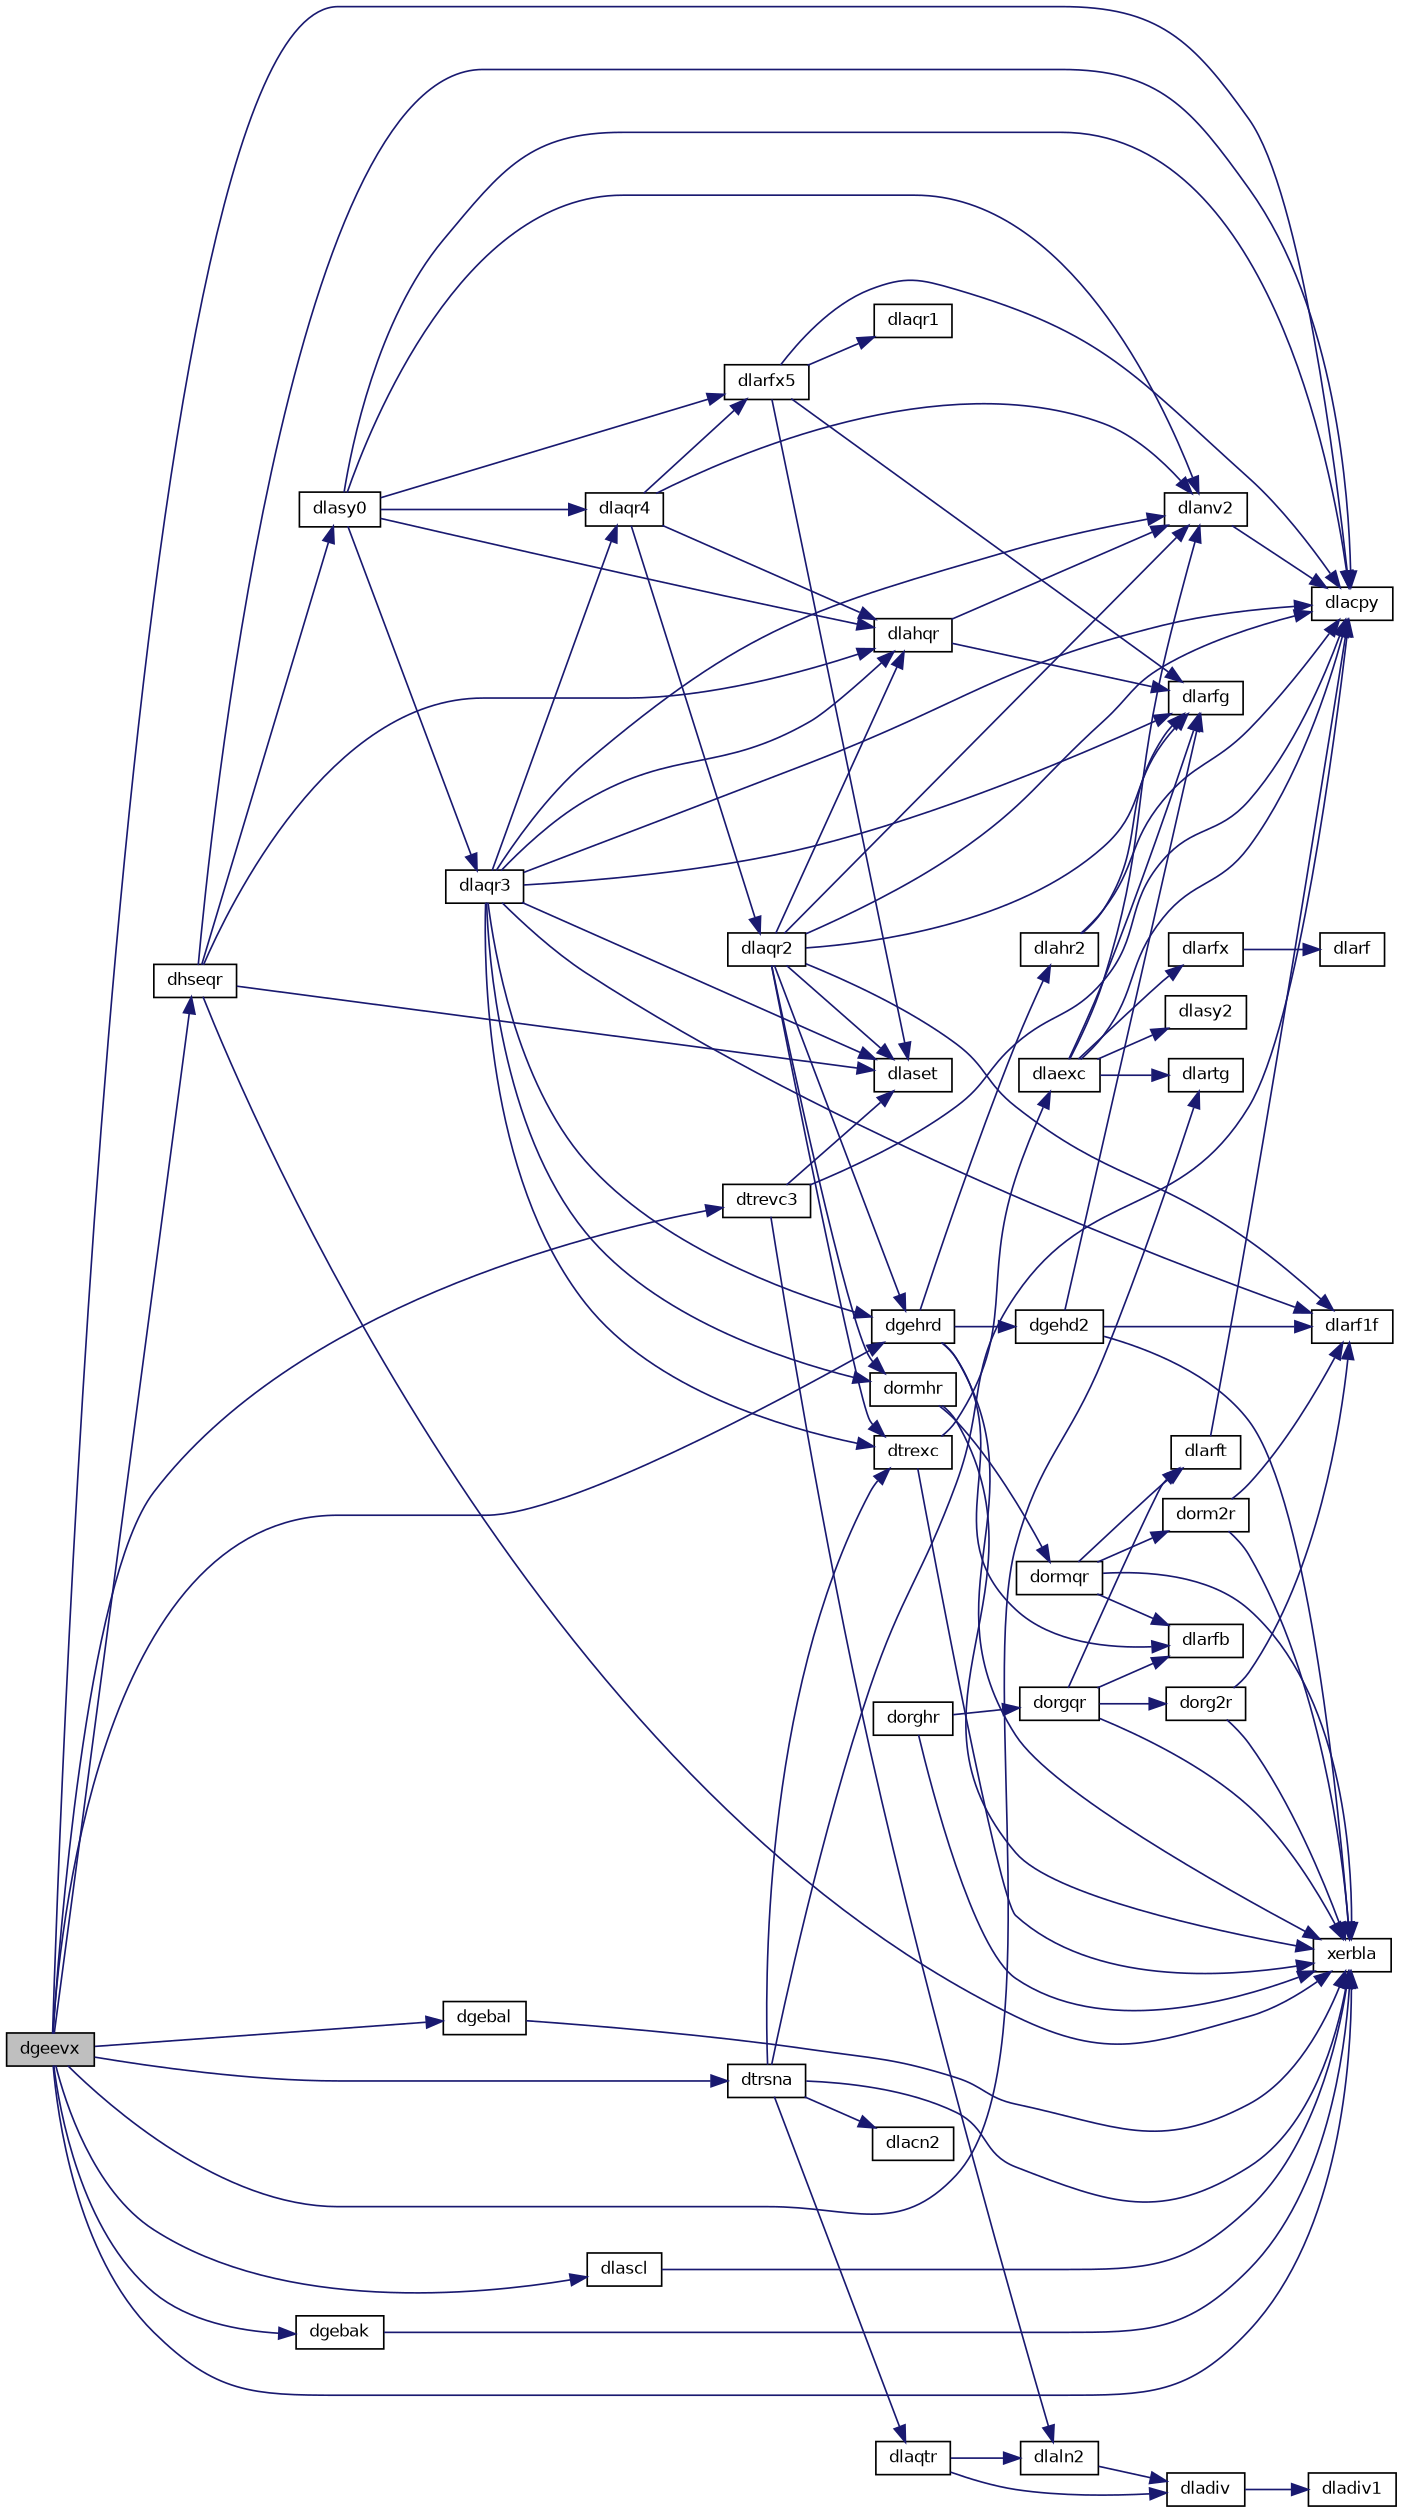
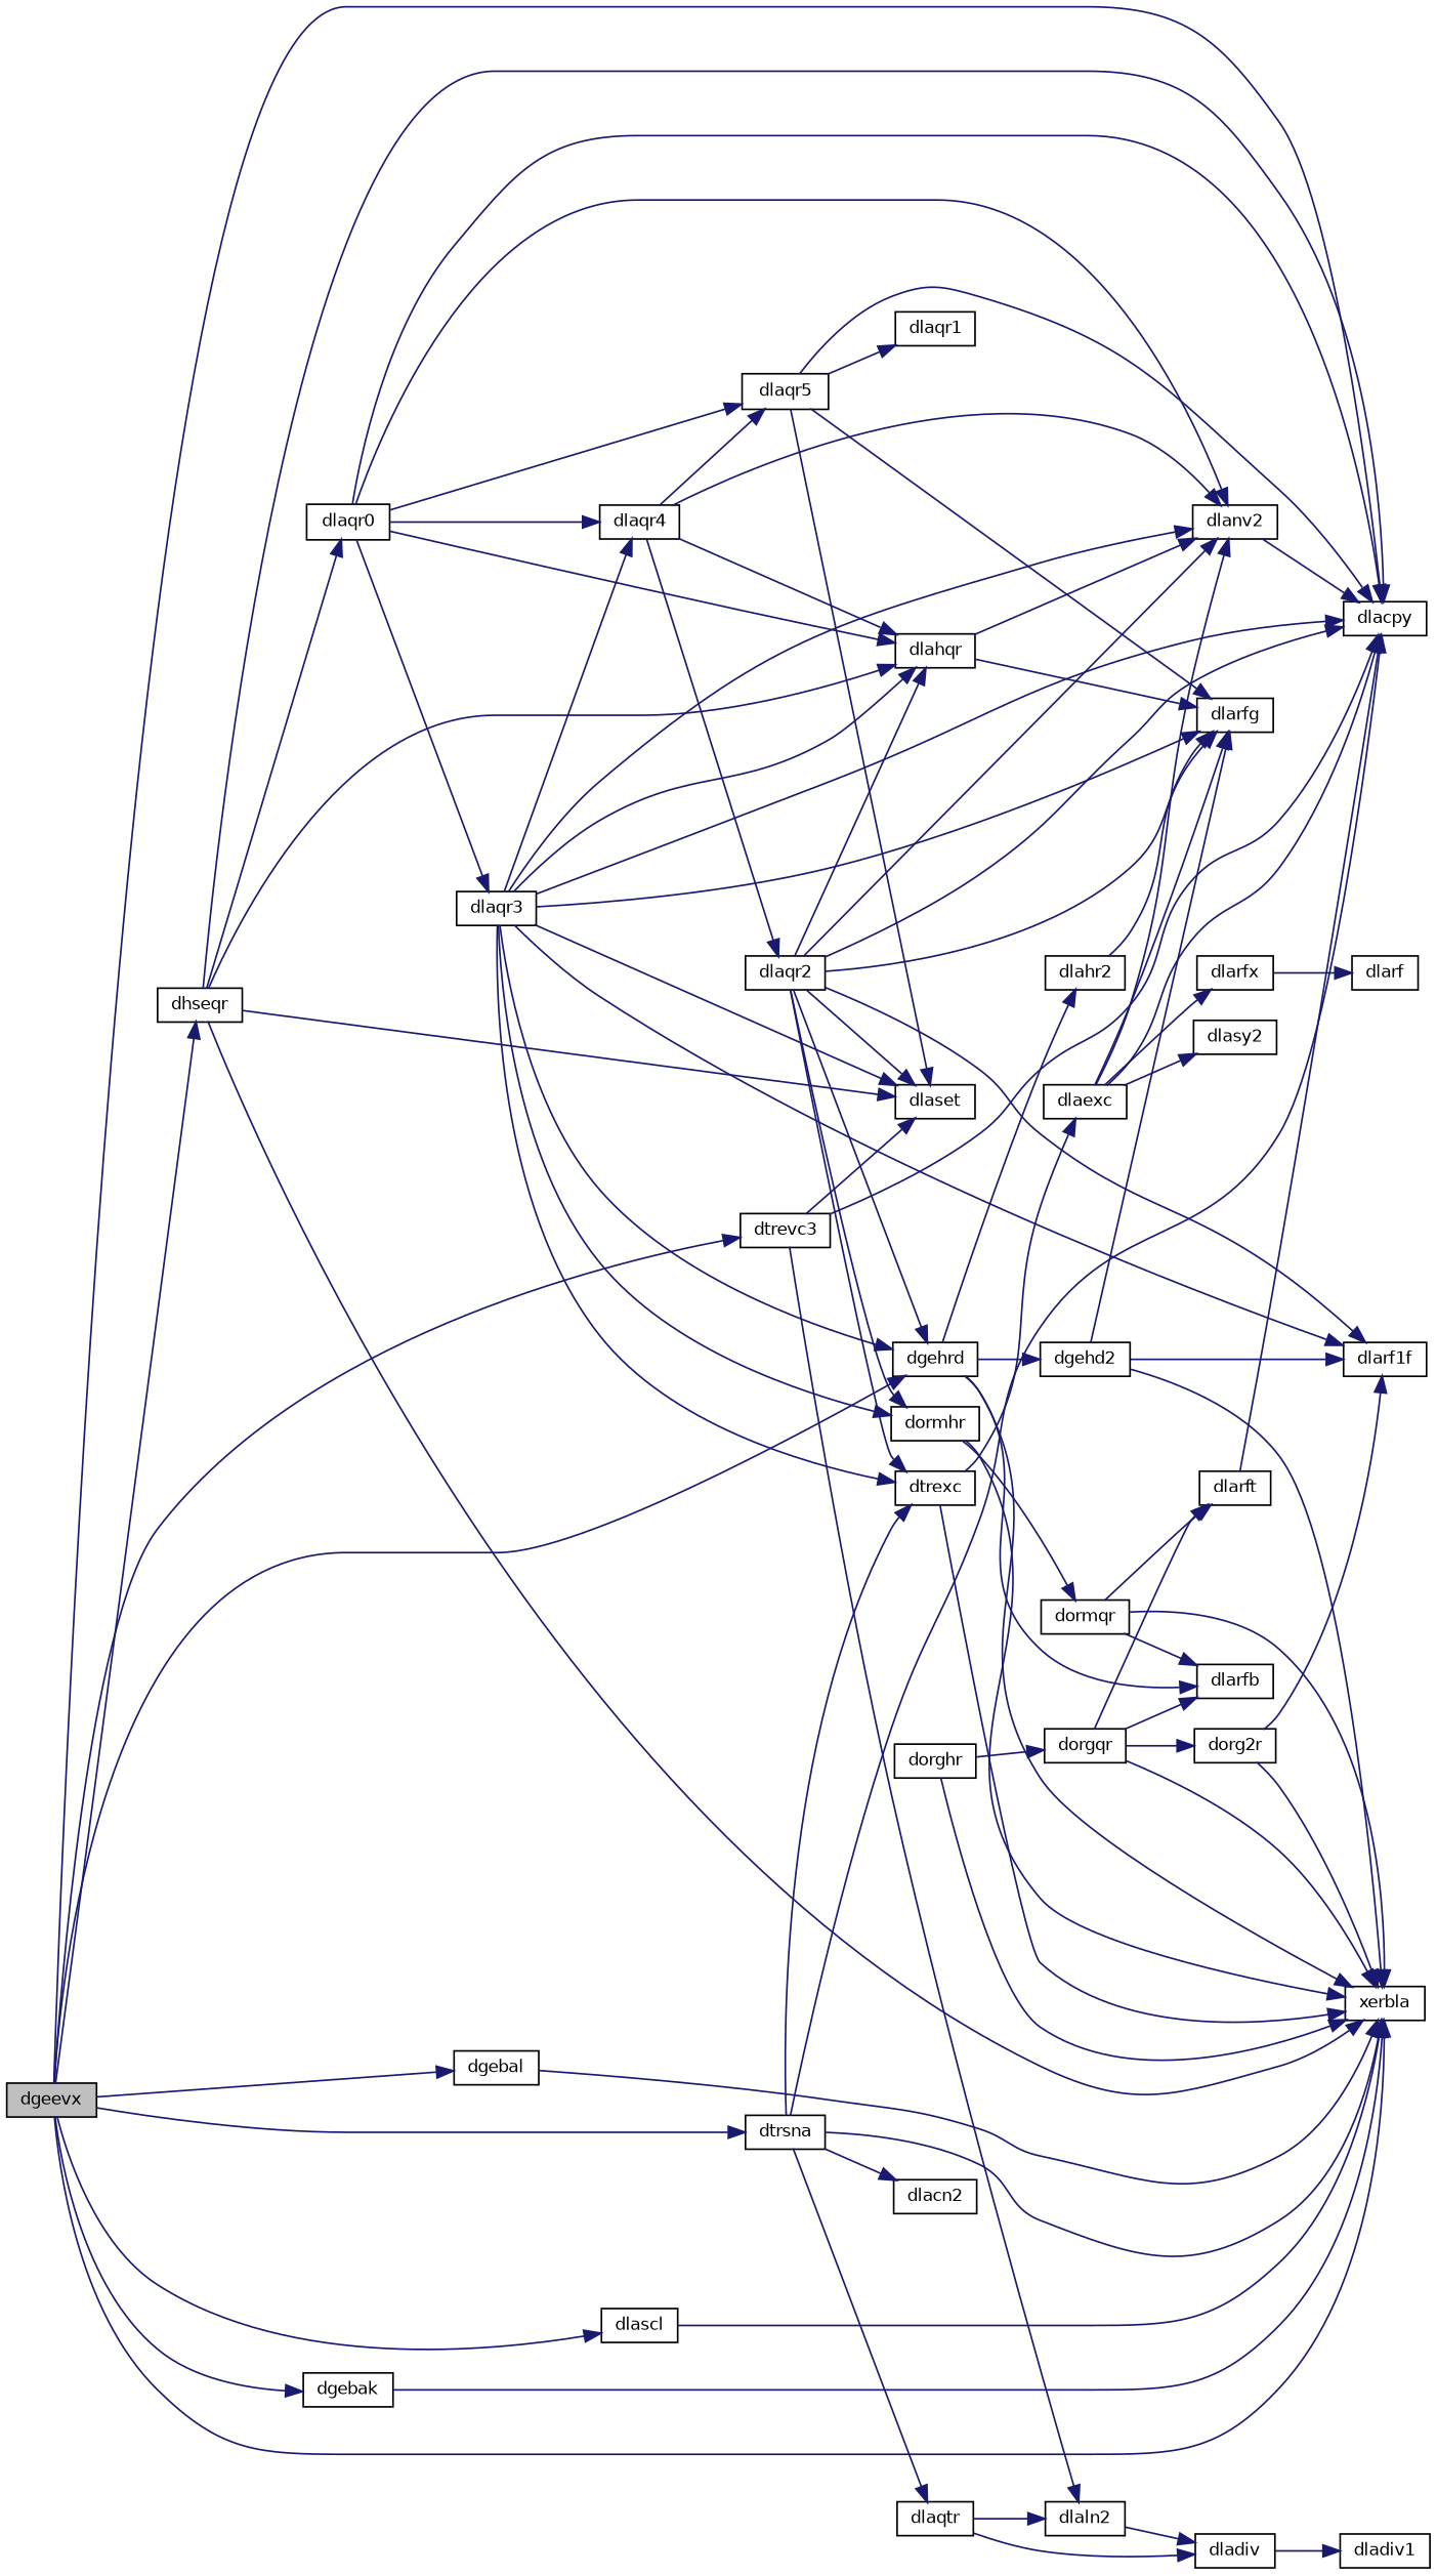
  digraph {
    rankdir=LR
    node [color=black fillcolor=white fontname=Helvetica fontsize=10 shape=record style=filled]
    edge [color=midnightblue fontname=Helvetica fontsize=10 labelfontname=Helvetica labelfontsize=10 style=solid]
    n1 [fillcolor=grey75 fontcolor=black height=0.2 label=dgeevx width=0.4]
    n2 [height=0.2 label=dgebak width=0.4]
    n3 [height=0.2 label=xerbla width=0.4]
    n4 [height=0.2 label=dgebal width=0.4]
    n5 [height=0.2 label=dgehrd width=0.4]
    n6 [height=0.2 label=dlacpy width=0.4]
    n7 [height=0.2 label=dhseqr width=0.4]
-   n8 [height=0.2 label=dlartg width=0.4]
    n9 [height=0.2 label=dlascl width=0.4]
    n10 [height=0.2 label=dtrevc3 width=0.4]
    n11 [height=0.2 label=dtrsna width=0.4]
    n12 [height=0.2 label=dgehd2 width=0.4]
    n13 [height=0.2 label=dlahr2 width=0.4]
    n14 [height=0.2 label=dlarfb width=0.4]
    n15 [height=0.2 label=dlahqr width=0.4]
-   n16 [height=0.2 label=dlasy0 width=0.4]
+   n16 [height=0.2 label=dlaqr0 width=0.4]
    n17 [height=0.2 label=dlaset width=0.4]
    n18 [height=0.2 label=dorghr width=0.4]
    n19 [height=0.2 label=dorgqr width=0.4]
    n20 [height=0.2 label=dlaln2 width=0.4]
    n21 [height=0.2 label=dtrexc width=0.4]
    n22 [height=0.2 label=dlacn2 width=0.4]
    n23 [height=0.2 label=dlaqtr width=0.4]
    n24 [height=0.2 label=dlarf1f width=0.4]
    n25 [height=0.2 label=dlarfg width=0.4]
    n26 [height=0.2 label=dlanv2 width=0.4]
    n27 [height=0.2 label=dlaqr3 width=0.4]
    n28 [height=0.2 label=dlaqr4 width=0.4]
-   n29 [height=0.2 label=dlarfx5 width=0.4]
+   n29 [height=0.2 label=dlaqr5 width=0.4]
    n30 [height=0.2 label=dormhr width=0.4]
    n31 [height=0.2 label=dlaqr2 width=0.4]
    n32 [height=0.2 label=dlaqr1 width=0.4]
    n33 [height=0.2 label=dormqr width=0.4]
    n34 [height=0.2 label=dlaexc width=0.4]
    n35 [height=0.2 label=dlarft width=0.4]
-   n36 [height=0.2 label=dorm2r width=0.4]
    n37 [height=0.2 label=dlarfx width=0.4]
    n38 [height=0.2 label=dlasy2 width=0.4]
    n39 [height=0.2 label=dlarf width=0.4]
    n40 [height=0.2 label=dorg2r width=0.4]
    n41 [height=0.2 label=dladiv width=0.4]
    n42 [height=0.2 label=dladiv1 width=0.4]
    n1 -> n2
    n1 -> n3
    n1 -> n4
    n1 -> n5
    n1 -> n6
    n1 -> n7
-   n1 -> n8
    n1 -> n9
    n1 -> n10
    n1 -> n11
    n2 -> n3
    n4 -> n3
    n5 -> n3
    n5 -> n12
    n5 -> n13
    n5 -> n14
    n7 -> n3
    n7 -> n6
    n7 -> n15
    n7 -> n16
    n7 -> n17
    n9 -> n3
    n10 -> n6
    n10 -> n17
    n10 -> n20
    n11 -> n3
    n11 -> n6
    n11 -> n21
    n11 -> n22
    n11 -> n23
    n12 -> n3
    n12 -> n24
    n12 -> n25
-   n13 -> n6
    n13 -> n25
    n15 -> n25
    n15 -> n26
    n16 -> n6
    n16 -> n15
    n16 -> n26
    n16 -> n27
    n16 -> n28
    n16 -> n29
    n18 -> n3
    n18 -> n19
    n19 -> n3
    n19 -> n14
    n19 -> n35
    n19 -> n40
    n20 -> n41
    n21 -> n3
    n21 -> n34
    n23 -> n20
    n23 -> n41
    n26 -> n6
    n27 -> n5
    n27 -> n6
    n27 -> n15
    n27 -> n17
    n27 -> n21
    n27 -> n24
    n27 -> n25
    n27 -> n26
    n27 -> n28
    n27 -> n30
    n28 -> n15
    n28 -> n26
    n28 -> n29
    n28 -> n31
    n29 -> n6
    n29 -> n17
    n29 -> n25
    n29 -> n32
    n30 -> n3
    n30 -> n33
    n31 -> n5
    n31 -> n6
    n31 -> n15
    n31 -> n17
    n31 -> n21
    n31 -> n24
    n31 -> n25
    n31 -> n26
    n31 -> n30
    n33 -> n3
    n33 -> n14
    n33 -> n35
-   n33 -> n36
    n34 -> n6
-   n34 -> n8
    n34 -> n25
    n34 -> n26
    n34 -> n37
    n34 -> n38
    n35 -> n6
-   n36 -> n3
-   n36 -> n24
    n37 -> n39
    n40 -> n3
    n40 -> n24
    n41 -> n42
  }
